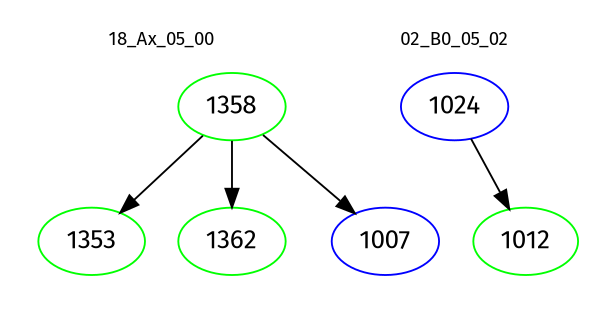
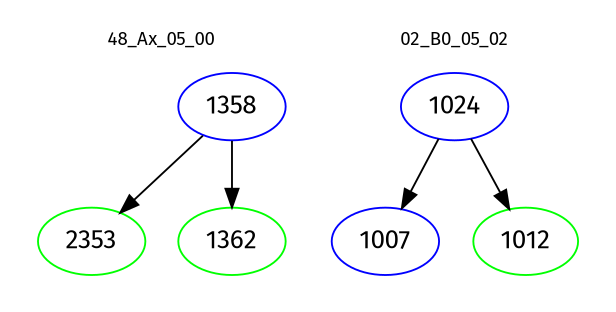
  digraph {
    fontname="Fira Sans"
    node [color=blue fontname="Fira Sans"]
    edge [color=black fontname="Fira Sans"]
-   n1 [color=green label=1358]
-   n2 [color=green label=1353]
+   n1 [label=1358]
+   n2 [color=green label=2353]
    n3 [color=green label=1362]
    n4 [label=1024]
    n5 [label=1007]
    n6 [color=green label=1012]
    subgraph cluster_1 {
      color=white
      fontsize=10
-     label="18_Ax_05_00"
+     label="48_Ax_05_00"
      n1
      n2
      n3
    }
    subgraph cluster_2 {
      color=white
      fontsize=10
      label="02_B0_05_02"
      n4
      n5
      n6
    }
    n1 -> n2
    n1 -> n3
-   n1 -> n5
+   n4 -> n5
    n4 -> n6
  }
